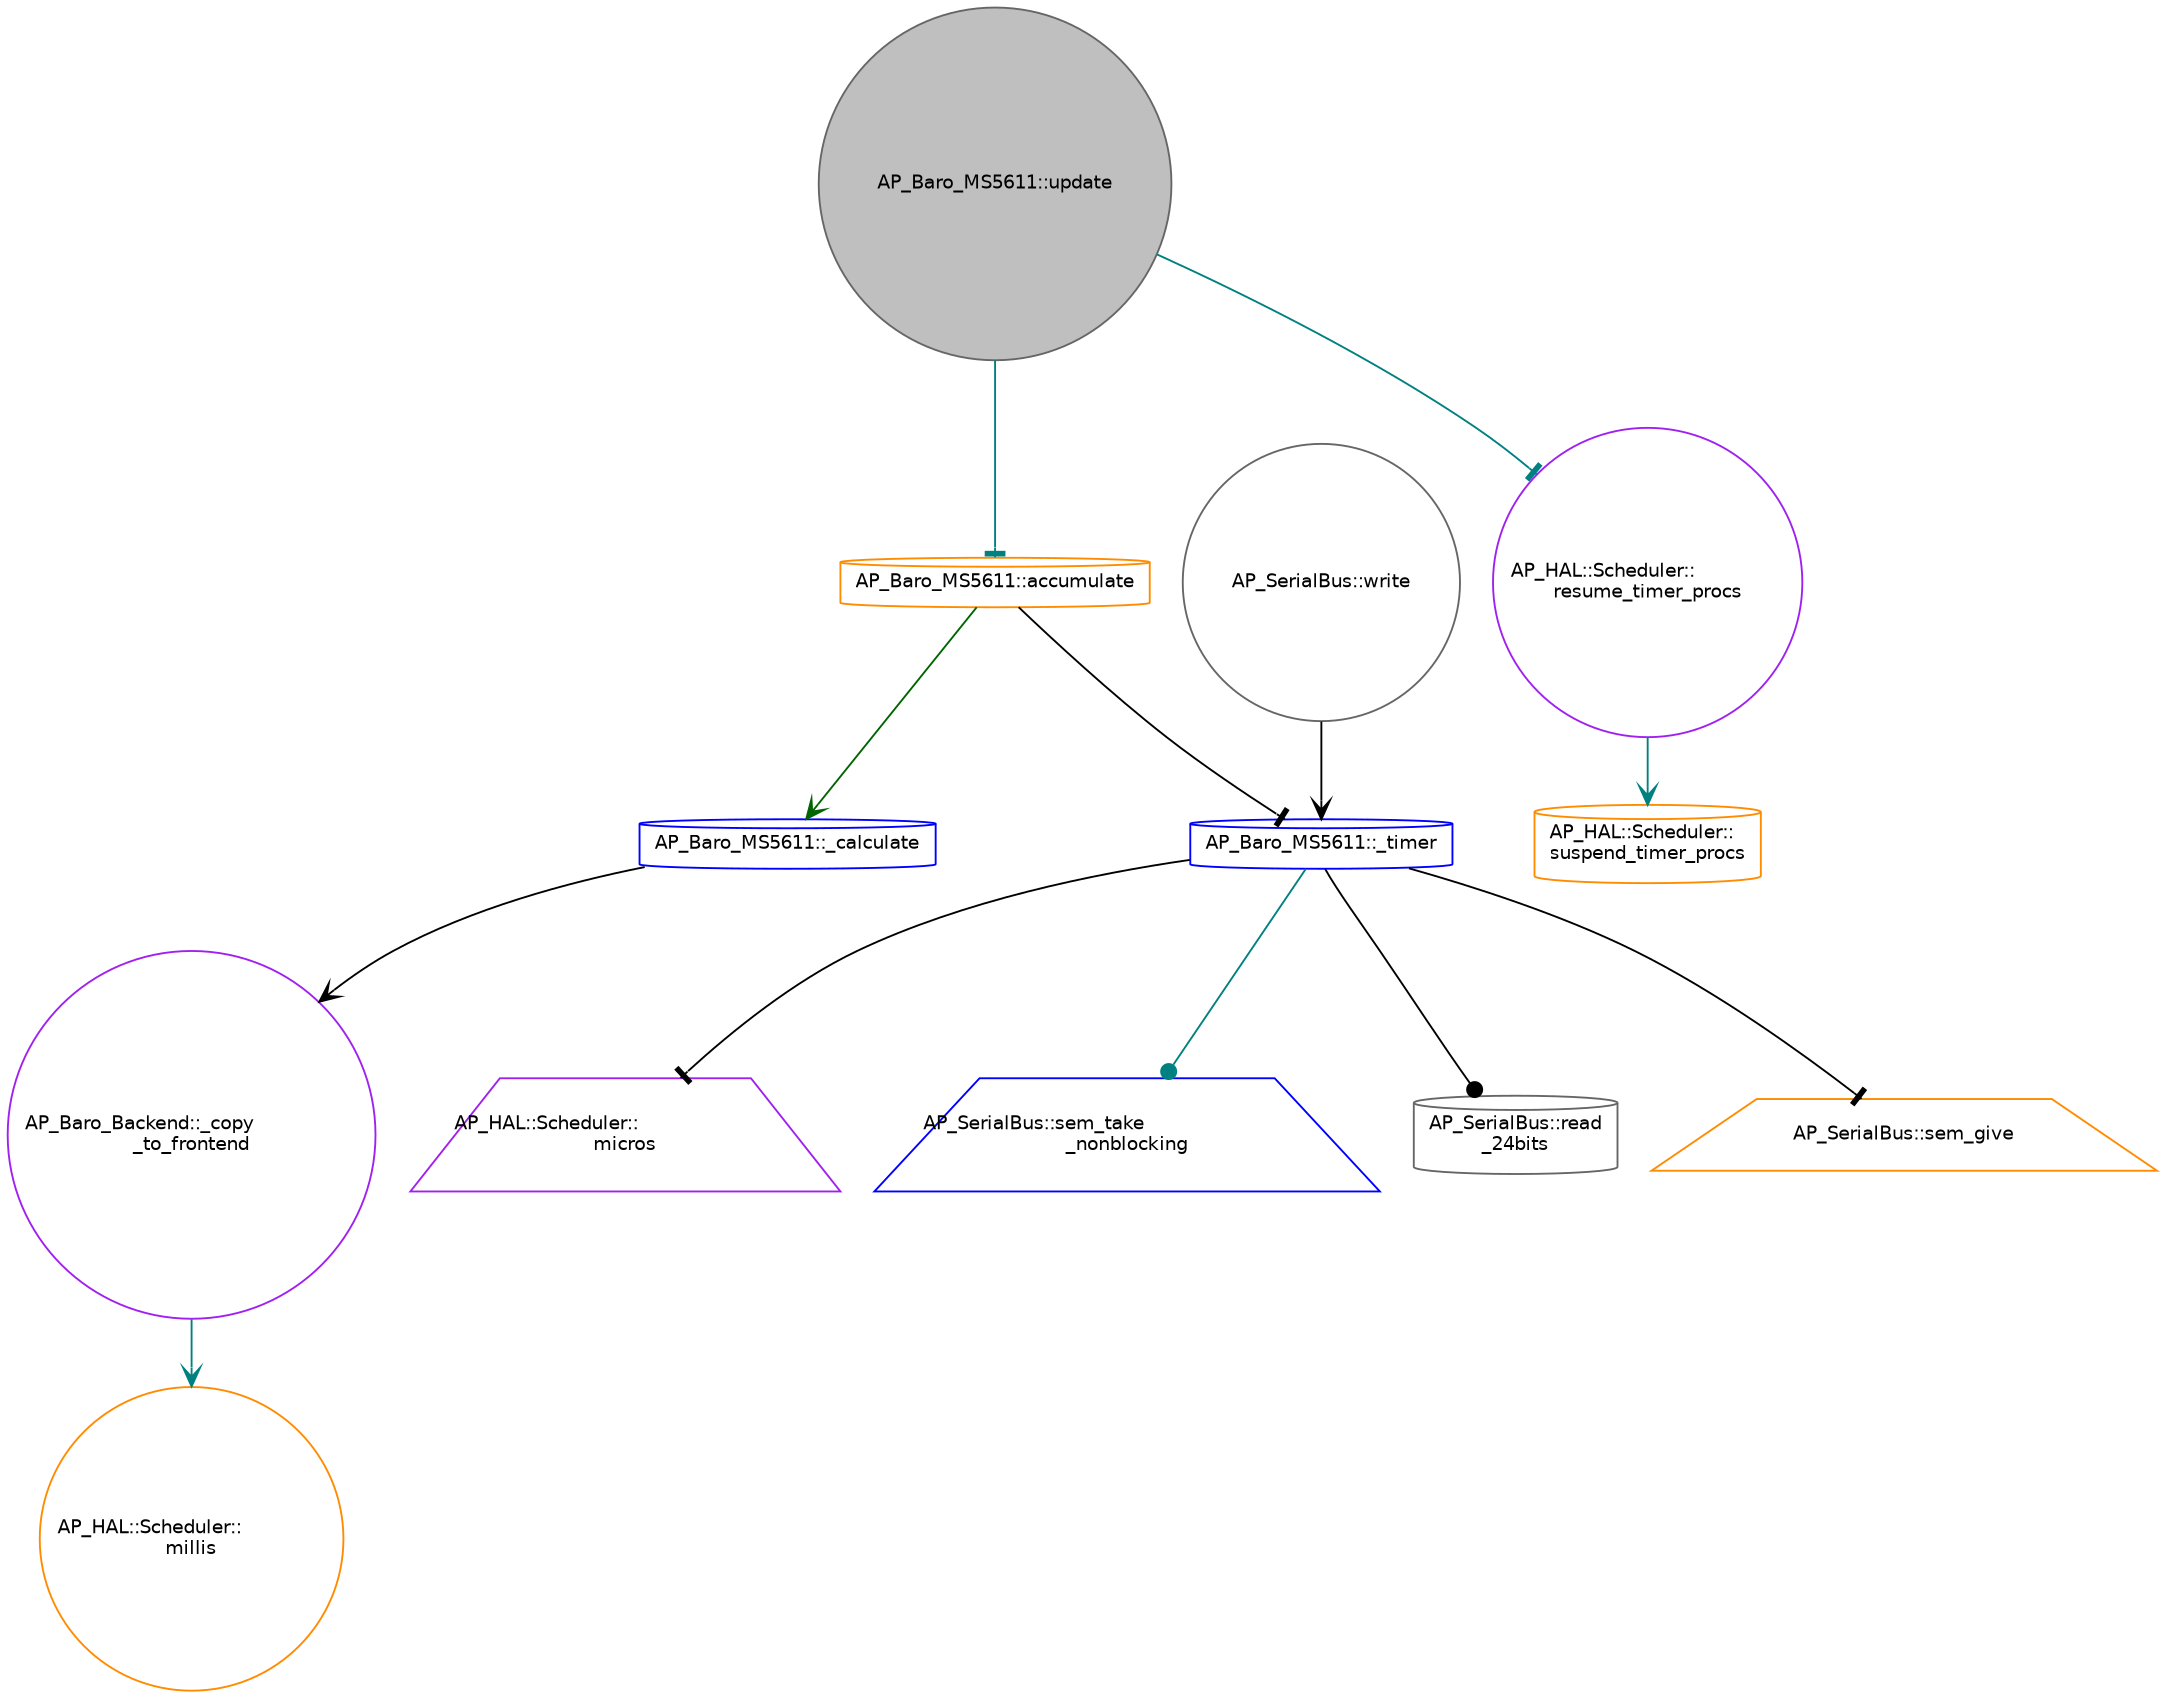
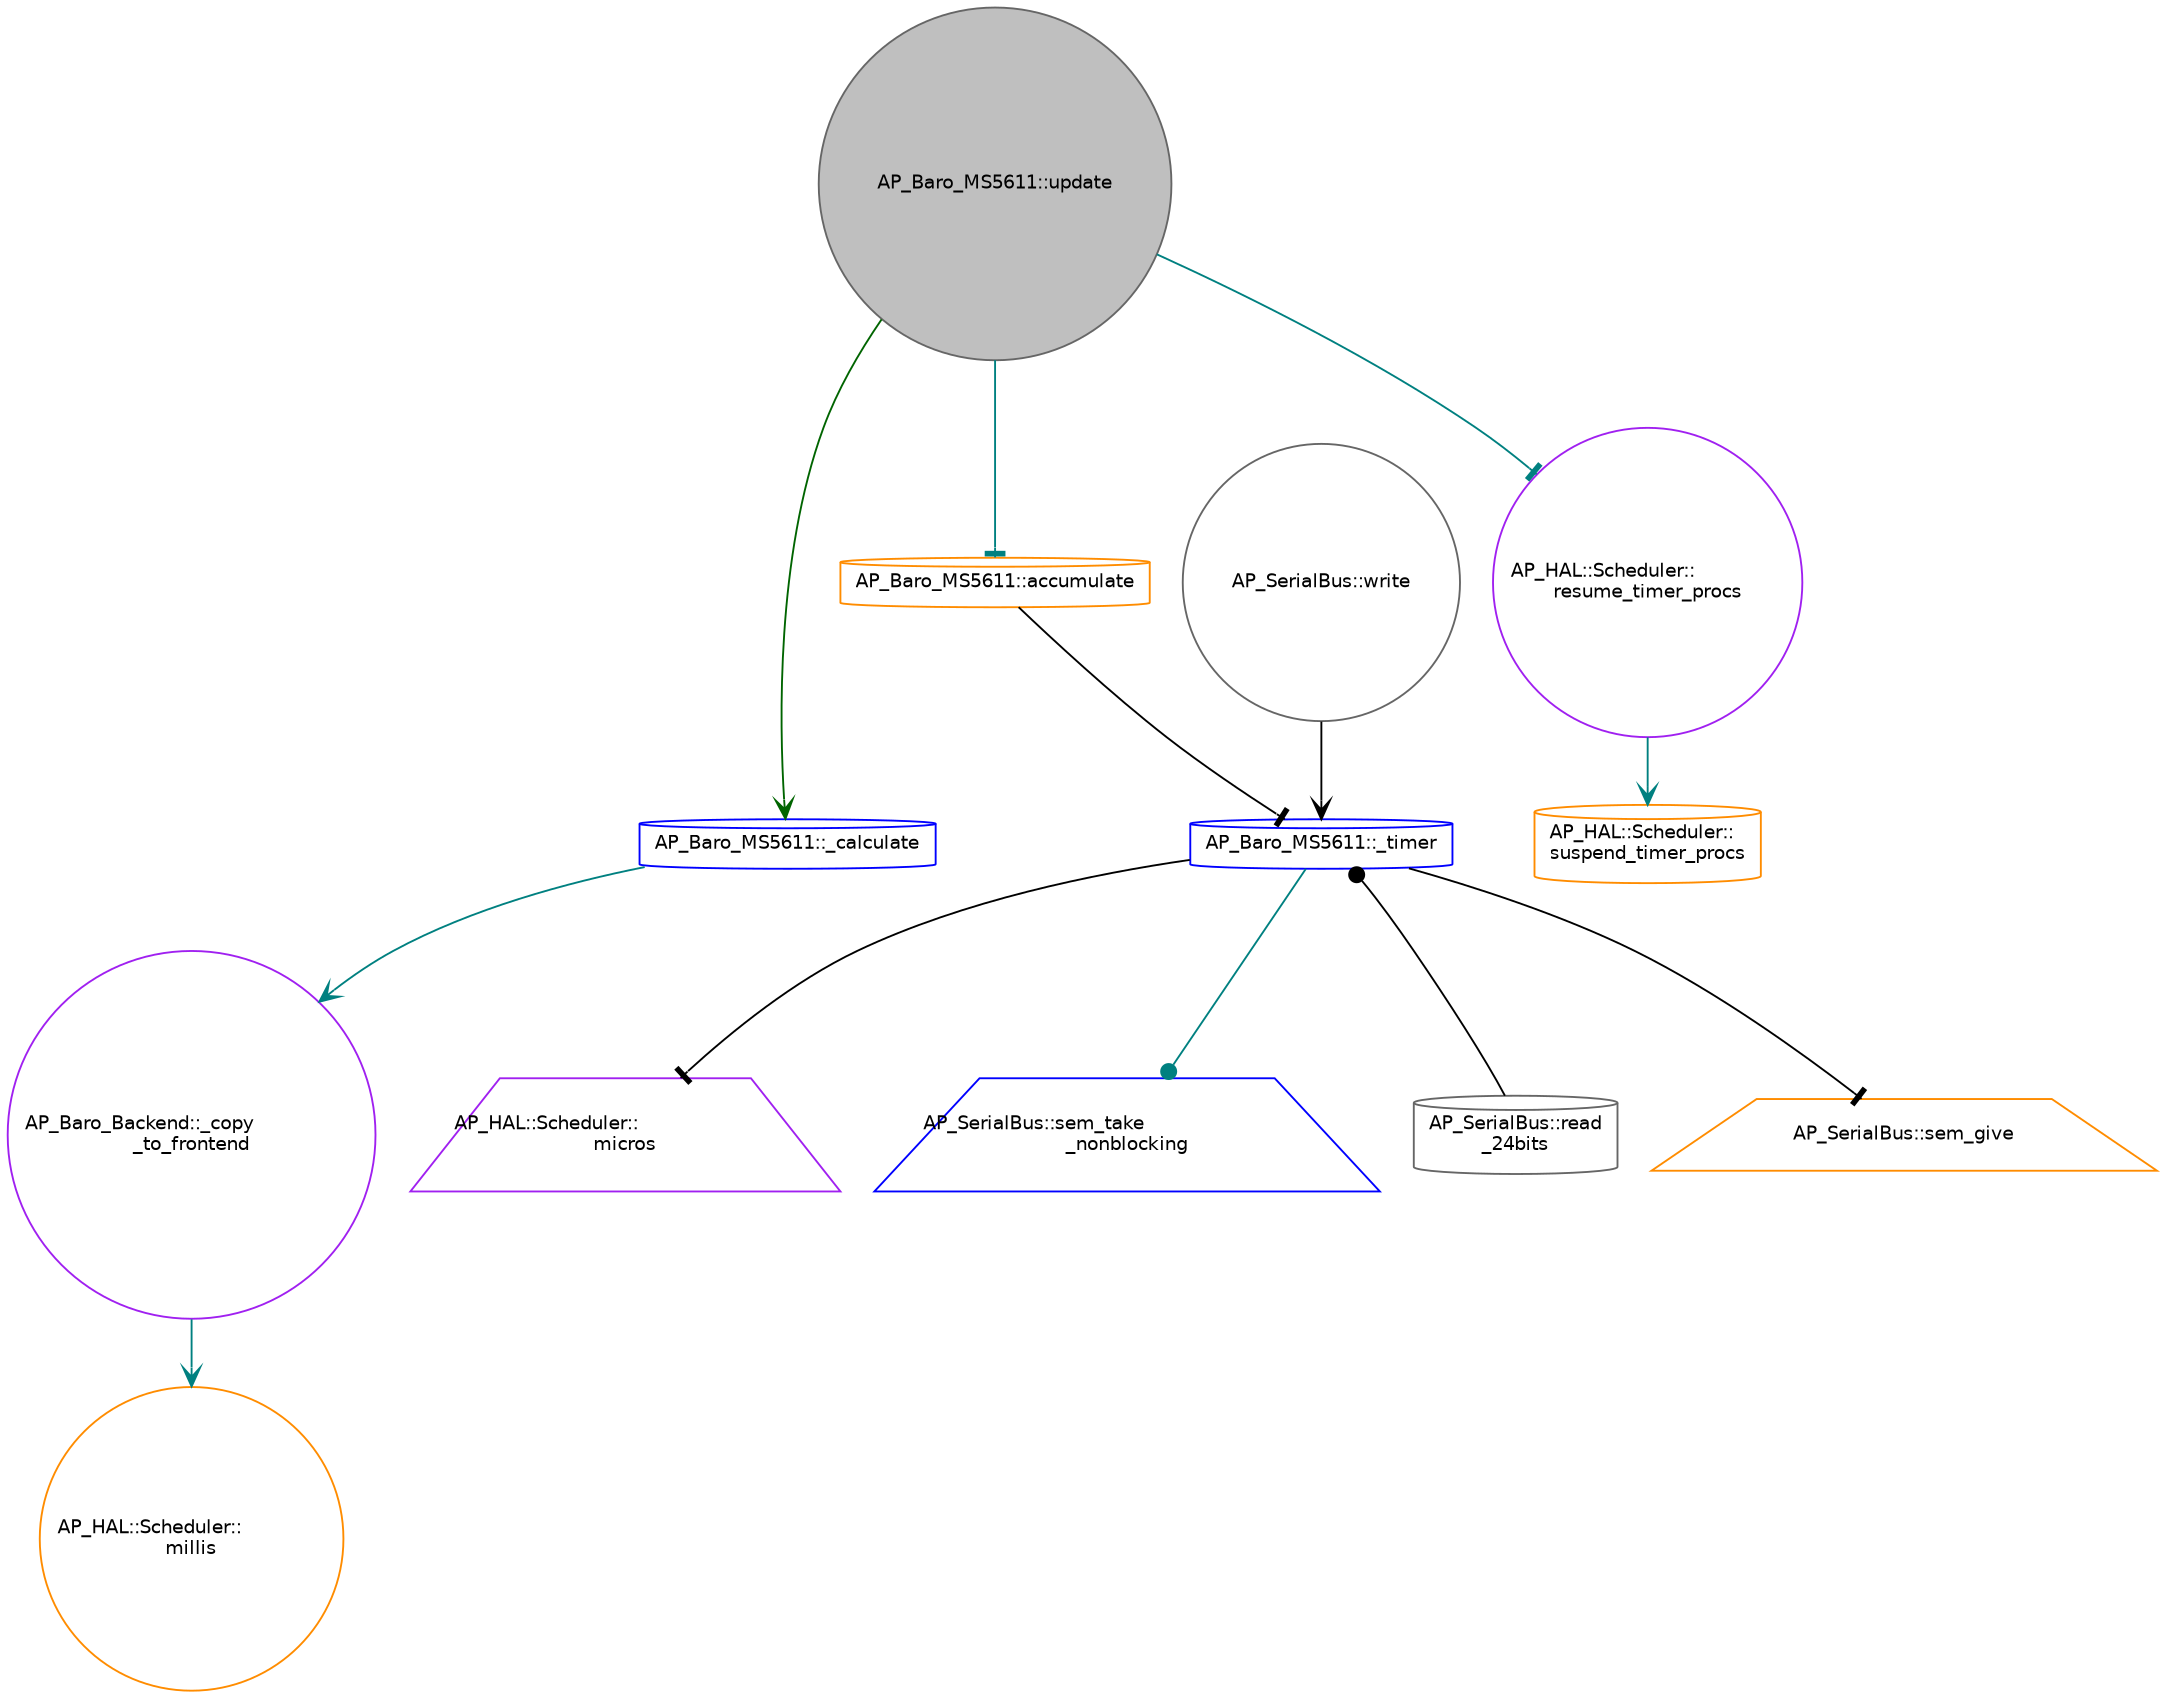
  digraph {
    rankdir=TB
    node [color=darkorange fillcolor=white fontname=Helvetica fontsize=10 shape=circle style=filled]
    edge [arrowhead=tee color=black fontname=Helvetica fontsize=10 labelfontname=Helvetica labelfontsize=10 style=solid]
    n1 [color=gray40 fillcolor=grey75 fontcolor=black height=0.2 label="AP_Baro_MS5611::update" width=0.4]
    n2 [height=0.2 label="AP_Baro_MS5611::accumulate" shape=cylinder width=0.4]
    n3 [color=purple height=0.2 label="AP_HAL::Scheduler::\lresume_timer_procs" width=0.4]
    n4 [color=blue height=0.2 label="AP_Baro_MS5611::_calculate" shape=cylinder width=0.4]
    n5 [color=blue height=0.2 label="AP_Baro_MS5611::_timer" shape=cylinder width=0.4]
    n6 [height=0.2 label="AP_HAL::Scheduler::\lsuspend_timer_procs" shape=cylinder width=0.4]
    n7 [color=purple height=0.2 label="AP_Baro_Backend::_copy\l_to_frontend" width=0.4]
    n8 [color=purple height=0.2 label="AP_HAL::Scheduler::\lmicros" shape=trapezium width=0.4]
    n9 [color=blue height=0.2 label="AP_SerialBus::sem_take\l_nonblocking" shape=trapezium width=0.4]
    n10 [color=gray40 height=0.2 label="AP_SerialBus::read\l_24bits" shape=cylinder width=0.4]
    n11 [height=0.2 label="AP_SerialBus::sem_give" shape=trapezium width=0.4]
    n12 [color=gray40 height=0.2 label="AP_SerialBus::write" width=0.4]
    n13 [height=0.2 label="AP_HAL::Scheduler::\lmillis" width=0.4]
    n1 -> n2 [color=teal]
    n1 -> n3 [color=teal]
-   n2 -> n4 [arrowhead=vee color=darkgreen]
+   n1 -> n4 [arrowhead=vee color=darkgreen]
    n2 -> n5
    n3 -> n6 [arrowhead=vee color=teal]
-   n4 -> n7 [arrowhead=vee]
+   n4 -> n7 [arrowhead=vee color=teal]
    n5 -> n8
    n5 -> n9 [arrowhead=dot color=teal]
-   n5 -> n10 [arrowhead=dot]
+   n10 -> n5 [arrowhead=dot]
    n5 -> n11
    n7 -> n13 [arrowhead=vee color=teal]
    n12 -> n5 [arrowhead=vee]
  }
